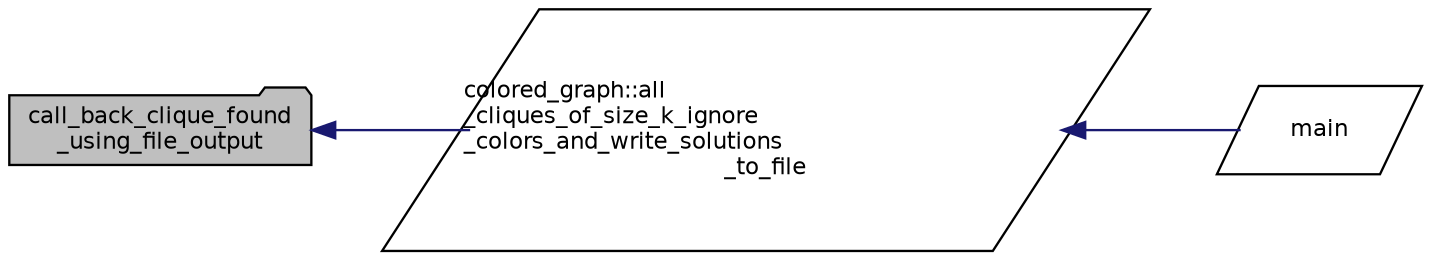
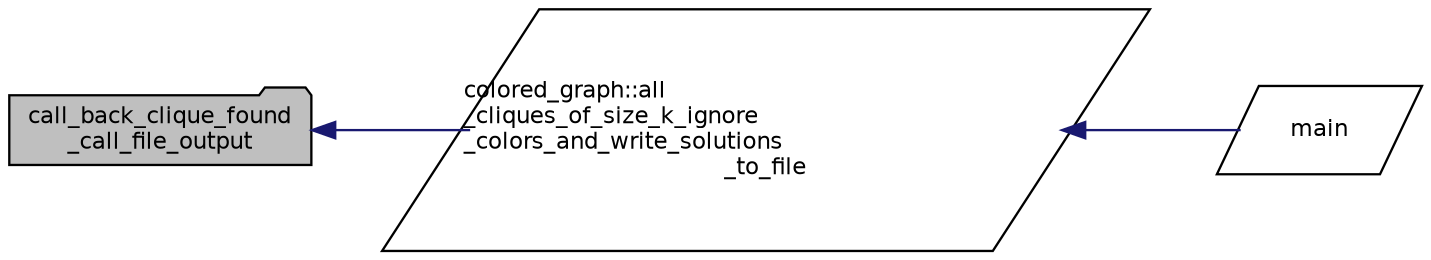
  digraph {
    rankdir=LR
    node [color=black fillcolor=white fontname=Helvetica fontsize=10 shape=parallelogram style=filled]
    edge [color=midnightblue dir=back fontname=Helvetica fontsize=10 labelfontname=Helvetica labelfontsize=10 style=solid]
-   n1 [fillcolor=grey75 fontcolor=black height=0.2 label="call_back_clique_found\l_using_file_output" shape=folder width=0.4]
+   n1 [fillcolor=grey75 fontcolor=black height=0.2 label="call_back_clique_found\l_call_file_output" shape=folder width=0.4]
    n2 [height=0.2 label="colored_graph::all\l_cliques_of_size_k_ignore\l_colors_and_write_solutions\l_to_file" width=0.4]
    n3 [height=0.2 label=main width=0.4]
    n1 -> n2
    n2 -> n3
  }
